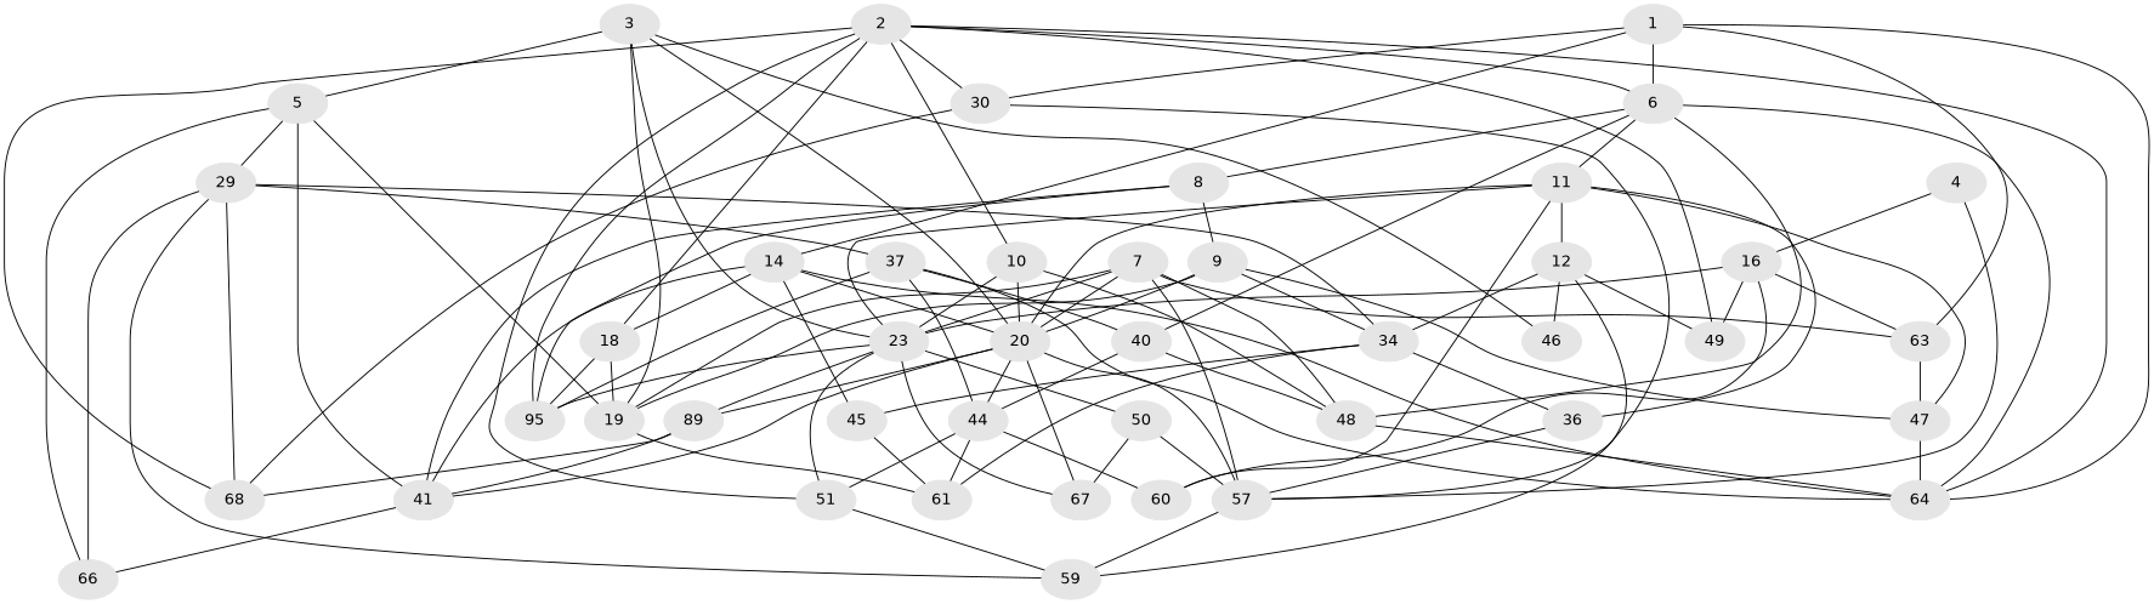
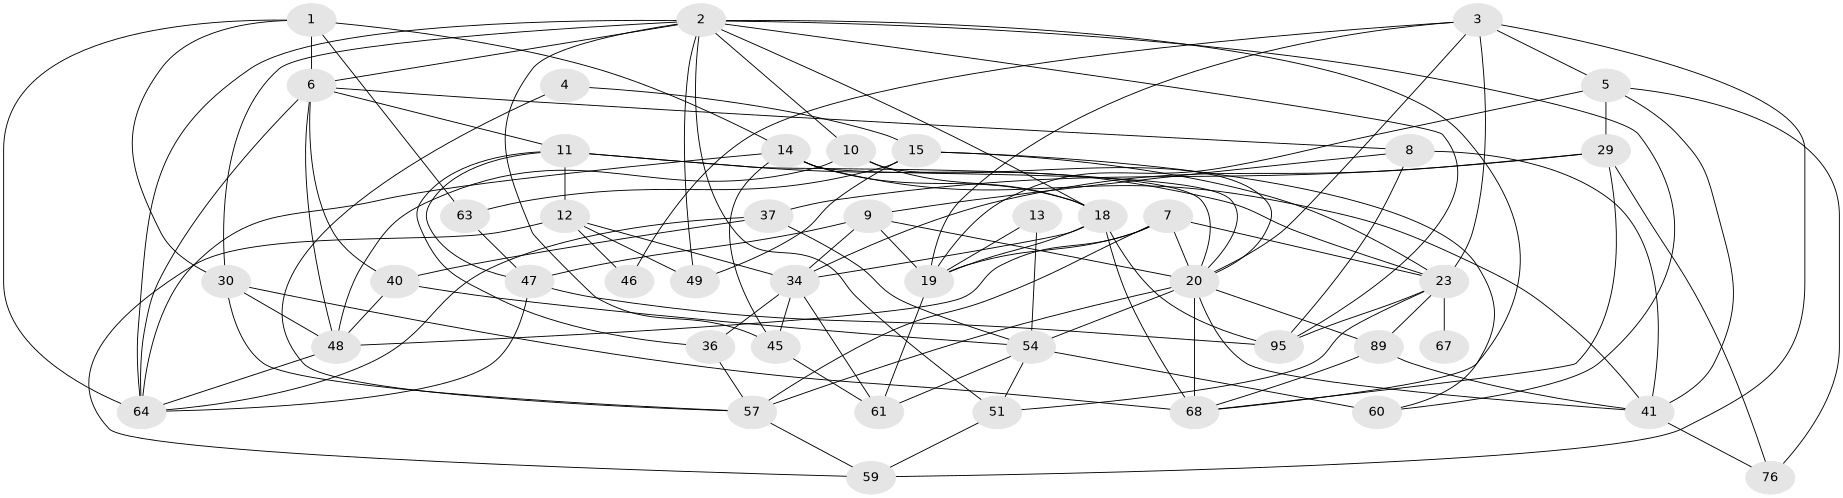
  graph {
    fontname="DejaVu Sans"
    node [color=gray90 fontname="DejaVu Sans" style=filled]
    edge [fontname="DejaVu Sans"]
    1 [super="+69"]
    6 [super="+32"]
    14 [super="+54"]
    30 [super="+43"]
    n5 [label=63 super="+73"]
    64 [super="+71"]
    40 [super="+53"]
    8 [super="+15"]
    11 [super="+74"]
    48 [super="+77"]
    18 [super="+22"]
    45
    20 [super="+35"]
    41 [super="+63"]
    68 [super="+76"]
    57 [super="+70"]
    47
-   44 [super="+55"]
+   44 [super="+55" label=54]
    2 [super="+26"]
    10 [super="+17"]
    49
    51
    60
    n24 [label=95]
    19 [super="+58"]
    34 [super="+62"]
    61
    59 [super="+72"]
    3 [super="+24"]
    5 [super="+31"]
    23 [super="+27"]
    46
    29 [super="+42"]
-   66
+   66 [label=76]
    n35 [label=89 super="+65"]
-   50
    67
-   16 [super="+56"]
+   16 [super="+56" label=15]
    4
    37 [super="+52"]
    9 [super="+28"]
    12 [super="+38"]
    36
    7 [super="+25"]
+   13
    1 -- 6
    1 -- 14
    1 -- 30
    1 -- n5
    1 -- 64
    6 -- 64
    6 -- 40 [weight=2]
    6 -- 8
    6 -- 11
    6 -- 48
    14 -- 64
    14 -- 18
    14 -- 45
    14 -- 20
    14 -- 41
+   30 -- 48
    30 -- 68
    30 -- 57
    n5 -- 47
    40 -- 48
    40 -- 44
    8 -- 41
    8 -- n24
    8 -- 9
    11 -- 20
    11 -- 47
    11 -- 23
    11 -- 12
    11 -- 36
    48 -- 64
+   18 -- 68
    18 -- n24
    18 -- 19
+   18 -- 34
    45 -- 61
    20 -- 41
-   20 -- 67 [weight=2]
+   20 -- 68 [weight=2]
    20 -- 57
    20 -- 44
    20 -- n35
    41 -- 66
    57 -- 59
    47 -- 64
-   37 -- n24
+   47 -- n24
    44 -- 51
    44 -- 60 [weight=2]
    44 -- 61
    2 -- 6
    2 -- 30
    2 -- 64
    2 -- 18
+   2 -- 45
    2 -- 68
    2 -- 10
    2 -- 49
    2 -- 51
-   11 -- 60
+   2 -- 60
    2 -- n24
    10 -- 48
-   10 -- 23
+   10 -- 18
    10 -- 20
    51 -- 59
    19 -- 61
    34 -- 45
    34 -- 61
    34 -- 36
    3 -- 20
    3 -- 19
-   29 -- 59
+   3 -- 59
    3 -- 5
    3 -- 23
    3 -- 46
    5 -- 41
    5 -- 19
    5 -- 29
    5 -- 66
    23 -- 51
    23 -- n24
    23 -- n35
-   23 -- 50
    23 -- 67
    29 -- 68
    29 -- 34
    29 -- 66
    29 -- 37
    n35 -- 41
    n35 -- 68
-   50 -- 57 [weight=2]
-   50 -- 67
    16 -- n5
    16 -- 49
    16 -- 60
    16 -- 23
    4 -- 57
    4 -- 16
    37 -- 64
    37 -- 40
    37 -- 44
    9 -- 20 [weight=2]
    9 -- 47
    9 -- 19
    9 -- 34
    12 -- 49
    12 -- 34
    12 -- 59
    12 -- 46
    36 -- 57
-   7 -- n5
    7 -- 48
    7 -- 20
    7 -- 57
    7 -- 19
    7 -- 23
+   13 -- 44
+   13 -- 19
  }
